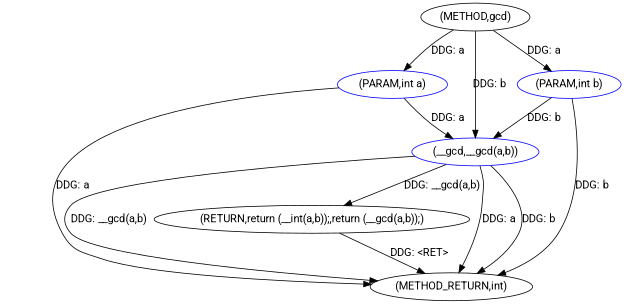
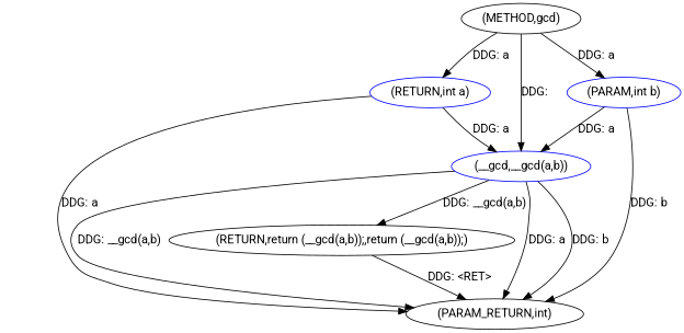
  digraph {
    fontname=Roboto
    node [color=black fontname=Roboto]
    edge [fontname=Roboto]
    n1 [label="(METHOD,gcd)"]
-   n2 [color=blue label="(PARAM,int a)"]
+   n2 [color=blue label="(RETURN,int a)"]
    n3 [color=blue label="(PARAM,int b)"]
    n4 [color=blue label="(__gcd,__gcd(a,b))"]
-   n5 [label="(METHOD_RETURN,int)"]
-   n6 [label="(RETURN,return (__int(a,b));,return (__gcd(a,b));)"]
+   n5 [label="(PARAM_RETURN,int)"]
+   n6 [label="(RETURN,return (__gcd(a,b));,return (__gcd(a,b));)"]
    n1 -> n2 [label="DDG: a"]
    n1 -> n3 [label="DDG: a"]
-   n1 -> n4 [label="DDG: b"]
+   n1 -> n4 [label="DDG: "]
    n2 -> n4 [label="DDG: a"]
    n2 -> n5 [label="DDG: a"]
-   n3 -> n4 [label="DDG: b"]
+   n3 -> n4 [label="DDG: a"]
    n3 -> n5 [label="DDG: b"]
    n4 -> n5 [label="DDG: a"]
    n4 -> n5 [label="DDG: b"]
    n4 -> n5 [label="DDG: __gcd(a,b)"]
    n4 -> n6 [label="DDG: __gcd(a,b)"]
    n6 -> n5 [label="DDG: <RET>"]
  }
